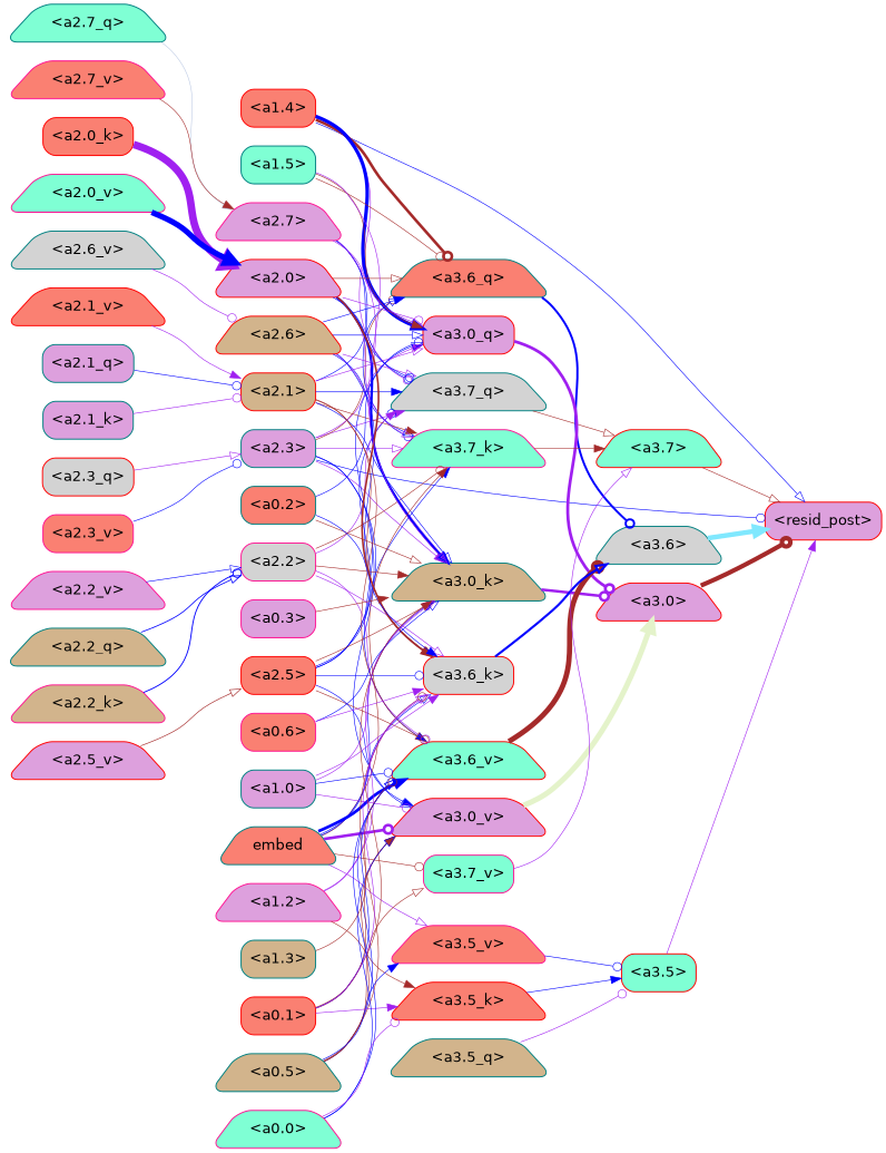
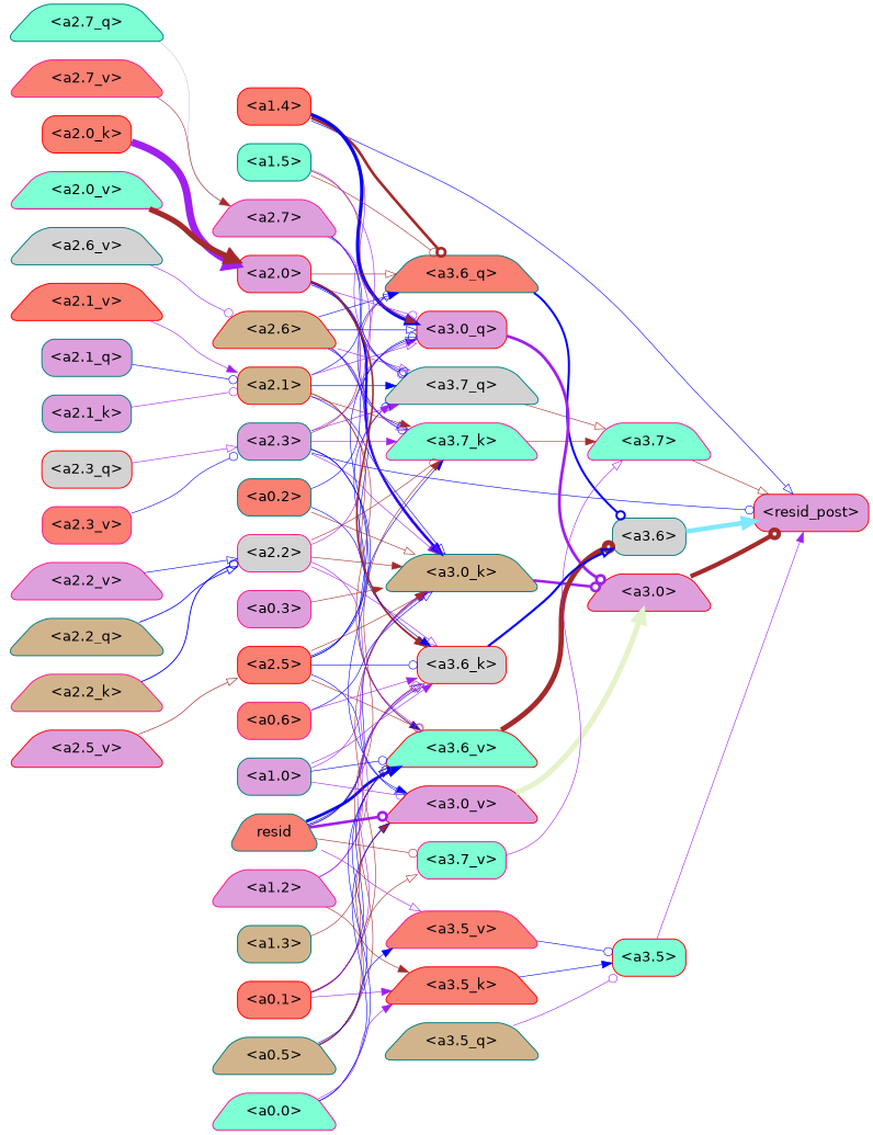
  strict digraph {
    rankdir=LR
    splines=true
    node [color=red fillcolor=plum fontname=Helvetica shape=trapezium style="filled, rounded"]
    edge [arrowhead=onormal color=blue penwidth=0.6]
-   "<a3.7>" [fillcolor=aquamarine]
+   "<a3.7>" [color=deeppink fillcolor=aquamarine]
    "<resid_post>" [shape=box]
-   "<a3.6>" [color=teal fillcolor=lightgrey]
+   "<a3.6>" [color=teal fillcolor=lightgrey shape=box]
    "<a3.5>" [fillcolor=aquamarine shape=box]
    "<a3.0>"
    "<a2.3>" [color=teal shape=box]
    "<a3.7_q>" [color=teal fillcolor=lightgrey]
    "<a3.6_q>" [color=teal fillcolor=salmon]
    "<a3.0_q>" [shape=box]
    "<a3.7_k>" [color=deeppink fillcolor=aquamarine]
    "<a3.0_k>" [color=teal fillcolor=tan]
    "<a3.6_v>" [fillcolor=aquamarine]
    "<a3.0_v>"
    "<a1.4>" [fillcolor=salmon shape=box]
    "<a3.5_q>" [color=teal fillcolor=tan]
    "<a3.6_k>" [fillcolor=lightgrey shape=box]
    "<a3.5_k>" [fillcolor=salmon]
    "<a3.7_v>" [color=deeppink fillcolor=aquamarine shape=box]
    "<a3.5_v>" [color=deeppink fillcolor=salmon]
    "<a2.7>" [color=deeppink]
    "<a2.6>" [fillcolor=tan]
    "<a2.5>" [fillcolor=salmon shape=box]
    "<a2.2>" [color=deeppink fillcolor=lightgrey shape=box]
    "<a2.1>" [fillcolor=tan shape=box]
-   "<a2.0>"
+   "<a2.0>" [shape=box]
    "<a1.5>" [color=teal fillcolor=aquamarine shape=box]
    "<a0.2>" [color=teal fillcolor=salmon shape=box]
-   embed [color=teal fillcolor=salmon]
+   embed [color=teal fillcolor=salmon label=resid]
    "<a1.2>" [color=deeppink]
    "<a1.0>" [color=teal shape=box]
    "<a0.6>" [color=deeppink fillcolor=salmon shape=box]
    "<a0.5>" [color=teal fillcolor=tan]
    "<a0.1>" [fillcolor=salmon shape=box]
    "<a0.0>" [color=deeppink fillcolor=aquamarine]
    "<a0.3>" [color=deeppink shape=box]
    "<a1.3>" [color=teal fillcolor=tan shape=box]
    "<a2.7_q>" [color=teal fillcolor=aquamarine]
    "<a2.3_q>" [fillcolor=lightgrey shape=box]
    "<a2.2_q>" [color=teal fillcolor=tan]
    "<a2.1_q>" [color=teal shape=box]
    "<a2.2_k>" [color=deeppink fillcolor=tan]
    "<a2.1_k>" [color=teal shape=box]
    "<a2.0_k>" [fillcolor=salmon shape=box]
    "<a2.7_v>" [color=deeppink fillcolor=salmon]
    "<a2.6_v>" [color=teal fillcolor=lightgrey]
    "<a2.5_v>"
    "<a2.3_v>" [color=deeppink fillcolor=salmon shape=box]
    "<a2.2_v>" [color=deeppink]
    "<a2.1_v>" [fillcolor=salmon]
    "<a2.0_v>" [color=deeppink fillcolor=aquamarine]
    "<a3.7>" -> "<resid_post>" [color=brown]
    "<a3.6>" -> "<resid_post>" [color="#80e8fe" penwidth=4.646730065345764 arrowhead=""]
    "<a3.5>" -> "<resid_post>" [arrowhead=normal color=purple]
    "<a3.0>" -> "<resid_post>" [arrowhead=odot color=brown penwidth=4.323132634162903]
    "<a2.3>" -> "<resid_post>" [arrowhead=odot]
    "<a2.3>" -> "<a3.7_q>" [arrowhead=normal color=purple]
    "<a2.3>" -> "<a3.6_q>" [arrowhead=odot color=brown]
    "<a2.3>" -> "<a3.0_q>" [arrowhead=normal color=purple]
-   "<a2.3>" -> "<a3.7_k>" [color=purple]
+   "<a2.3>" -> "<a3.7_k>" [arrowhead=normal color=purple]
    "<a2.3>" -> "<a3.0_k>" [arrowhead=normal color=purple]
    "<a2.3>" -> "<a3.6_v>" [arrowhead=normal]
    "<a2.3>" -> "<a3.0_v>"
    "<a3.7_q>" -> "<a3.7>" [color=brown]
    "<a3.6_q>" -> "<a3.6>" [arrowhead=odot penwidth=2.03758105635643]
    "<a3.0_q>" -> "<a3.0>" [arrowhead=odot color=purple penwidth=2.8638100624084473]
    "<a3.7_k>" -> "<a3.7>" [arrowhead=normal color=brown]
    "<a3.0_k>" -> "<a3.0>" [arrowhead=odot color=purple penwidth=2.6274144649505615]
    "<a3.6_v>" -> "<a3.6>" [arrowhead=odot color=brown penwidth=5.002329230308533]
    "<a3.0_v>" -> "<a3.0>" [color="#e4f3ca" penwidth=5.188832879066467 arrowhead=""]
    "<a1.4>" -> "<resid_post>"
    "<a1.4>" -> "<a3.7_q>" [arrowhead=odot color=purple]
    "<a1.4>" -> "<a3.6_q>" [arrowhead=odot color=brown penwidth=2.700703263282776]
    "<a1.4>" -> "<a3.0_q>" [arrowhead=normal penwidth=3.34255850315094]
    "<a3.5_q>" -> "<a3.5>" [arrowhead=odot color=purple]
    "<a3.6_k>" -> "<a3.6>" [penwidth=2.174198240041733]
    "<a3.5_k>" -> "<a3.5>" [arrowhead=normal]
    "<a3.7_v>" -> "<a3.7>" [color=purple]
    "<a3.5_v>" -> "<a3.5>" [arrowhead=odot]
    "<a2.7>" -> "<a3.7_q>" [arrowhead=odot]
    "<a2.7>" -> "<a3.0_q>" [color=purple]
    "<a2.7>" -> "<a3.7_k>" [arrowhead=odot]
    "<a2.7>" -> "<a3.0_k>" [color=purple]
    "<a2.6>" -> "<a3.7_q>" [color=purple]
    "<a2.6>" -> "<a3.6_q>" [arrowhead=normal]
    "<a2.6>" -> "<a3.0_q>"
    "<a2.6>" -> "<a3.7_k>"
    "<a2.6>" -> "<a3.0_k>" [arrowhead=normal color=purple]
    "<a2.6>" -> "<a3.6_k>"
    "<a2.5>" -> "<a3.7_q>" [arrowhead=odot]
    "<a2.5>" -> "<a3.0_q>" [arrowhead=odot]
    "<a2.5>" -> "<a3.7_k>" [arrowhead=normal]
    "<a2.5>" -> "<a3.0_k>" [arrowhead=normal color=brown]
    "<a2.5>" -> "<a3.6_v>" [arrowhead=odot color=brown]
    "<a2.5>" -> "<a3.0_v>" [arrowhead=normal]
    "<a2.5>" -> "<a3.6_k>" [arrowhead=odot]
    "<a2.2>" -> "<a3.7_q>" [arrowhead=normal color=purple]
    "<a2.2>" -> "<a3.7_k>" [arrowhead=odot color=brown]
    "<a2.2>" -> "<a3.0_k>" [arrowhead=normal color=brown]
    "<a2.2>" -> "<a3.6_v>" [arrowhead=odot color=purple]
    "<a2.2>" -> "<a3.6_k>" [color=purple]
    "<a2.1>" -> "<a3.7_q>" [arrowhead=normal]
    "<a2.1>" -> "<a3.6_q>"
    "<a2.1>" -> "<a3.0_q>" [color=purple]
    "<a2.1>" -> "<a3.7_k>" [arrowhead=normal color=brown]
    "<a2.1>" -> "<a3.0_k>"
    "<a2.1>" -> "<a3.6_v>" [color=brown]
    "<a2.1>" -> "<a3.6_k>" [color=brown]
    "<a2.0>" -> "<a3.7_q>" [arrowhead=odot]
    "<a2.0>" -> "<a3.6_q>" [color=brown]
    "<a2.0>" -> "<a3.0_q>" [arrowhead=odot color=purple]
    "<a2.0>" -> "<a3.7_k>" [color=purple]
    "<a2.0>" -> "<a3.0_k>" [penwidth=2.2218968719244003]
    "<a2.0>" -> "<a3.6_k>" [arrowhead=normal color=brown penwidth=1.6454488784074783]
    "<a1.5>" -> "<a3.6_q>" [arrowhead=odot color=brown]
    "<a1.5>" -> "<a3.0_q>" [arrowhead=normal color=brown]
    "<a1.5>" -> "<a3.0_k>" [color=purple]
    "<a0.2>" -> "<a3.0_q>"
    "<a0.2>" -> "<a3.0_k>" [color=brown]
    "<a0.2>" -> "<a3.6_k>" [arrowhead=normal]
    embed -> "<a3.7_k>" [arrowhead=normal color=brown]
    embed -> "<a3.0_k>"
    embed -> "<a3.6_v>" [arrowhead=normal penwidth=2.8301228284835815]
    embed -> "<a3.0_v>" [arrowhead=odot color=purple penwidth=2.7660785913467407]
    embed -> "<a3.6_k>"
    embed -> "<a3.7_v>" [arrowhead=odot color=brown]
    embed -> "<a3.5_v>" [color=purple]
    "<a1.2>" -> "<a3.0_k>" [arrowhead=normal color=purple]
    "<a1.2>" -> "<a3.6_k>" [color=purple]
    "<a1.2>" -> "<a3.5_k>" [arrowhead=normal color=brown]
    "<a1.0>" -> "<a3.0_k>" [color=purple]
    "<a1.0>" -> "<a3.6_v>" [arrowhead=odot]
    "<a1.0>" -> "<a3.0_v>" [arrowhead=odot color=purple]
    "<a1.0>" -> "<a3.6_k>" [arrowhead=normal color=purple]
    "<a0.6>" -> "<a3.0_k>"
    "<a0.6>" -> "<a3.6_k>" [arrowhead=normal color=purple]
    "<a0.5>" -> "<a3.6_v>"
    "<a0.5>" -> "<a3.0_v>" [arrowhead=normal color=brown penwidth=0.6124261617660522]
    "<a0.5>" -> "<a3.6_k>" [arrowhead=odot color=brown]
    "<a0.5>" -> "<a3.7_v>" [color=brown]
    "<a0.5>" -> "<a3.5_v>" [arrowhead=normal]
    "<a0.1>" -> "<a3.0_k>" [arrowhead=normal color=brown]
    "<a0.1>" -> "<a3.6_v>"
    "<a0.1>" -> "<a3.0_v>" [color=brown]
    "<a0.1>" -> "<a3.6_k>" [color=purple]
    "<a0.1>" -> "<a3.5_k>" [arrowhead=normal color=purple]
    "<a0.0>" -> "<a3.6_v>" [arrowhead=odot]
    "<a0.0>" -> "<a3.0_v>"
-   "<a0.0>" -> "<a3.5_k>" [arrowhead=odot color=purple]
+   "<a0.0>" -> "<a3.5_k>" [arrowhead=normal color=purple]
    "<a0.3>" -> "<a3.0_k>" [arrowhead=normal color=brown]
    "<a1.3>" -> "<a3.6_v>" [arrowhead=odot color=brown]
    "<a2.7_q>" -> "<a2.7>" [color="#becbe4" arrowhead=""]
    "<a2.3_q>" -> "<a2.3>" [color=purple]
    "<a2.2_q>" -> "<a2.2>" [penwidth=0.8114519119262695]
    "<a2.1_q>" -> "<a2.1>" [arrowhead=odot]
    "<a2.2_k>" -> "<a2.2>" [arrowhead=odot penwidth=0.9331893920898438]
    "<a2.1_k>" -> "<a2.1>" [arrowhead=odot color=purple]
    "<a2.0_k>" -> "<a2.0>" [arrowhead=normal color=purple penwidth=7.158664226531982]
    "<a2.7_v>" -> "<a2.7>" [arrowhead=normal color=brown]
    "<a2.6_v>" -> "<a2.6>" [arrowhead=odot color=purple]
    "<a2.5_v>" -> "<a2.5>" [color=brown penwidth=0.6657319068908691]
    "<a2.3_v>" -> "<a2.3>" [arrowhead=odot]
    "<a2.2_v>" -> "<a2.2>"
    "<a2.1_v>" -> "<a2.1>" [arrowhead=normal color=purple]
-   "<a2.0_v>" -> "<a2.0>" [arrowhead=normal penwidth=5.380099236965179]
+   "<a2.0_v>" -> "<a2.0>" [arrowhead=normal color=brown penwidth=5.380099236965179]
  }
